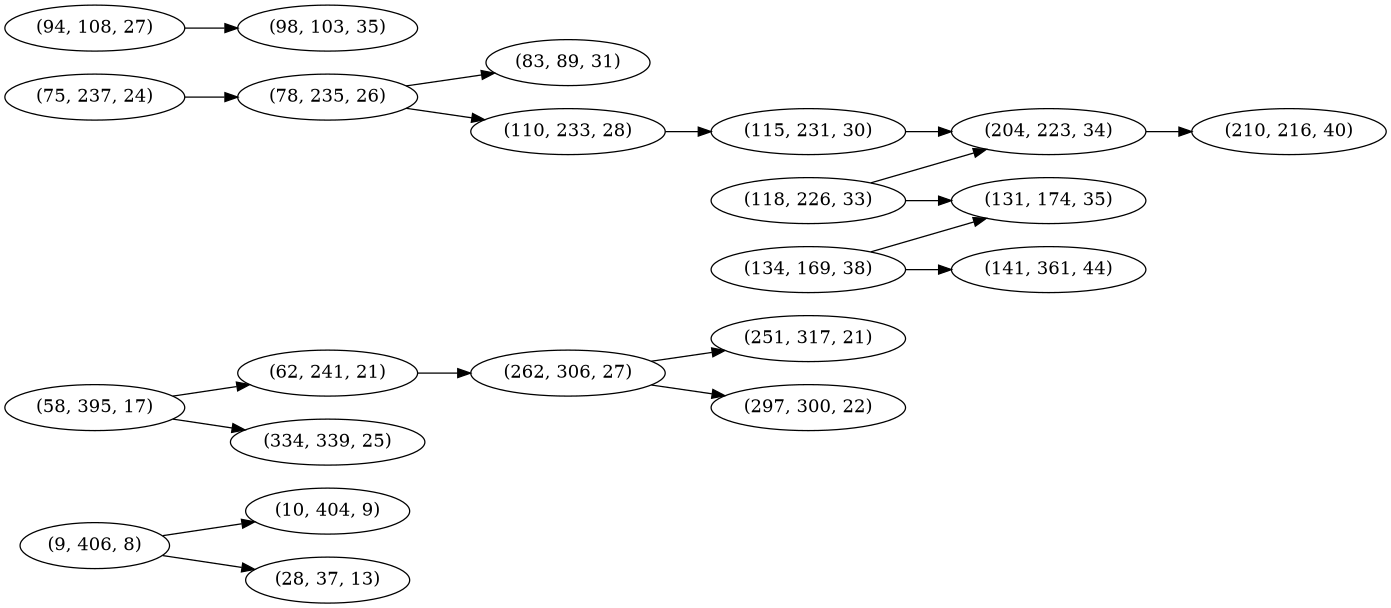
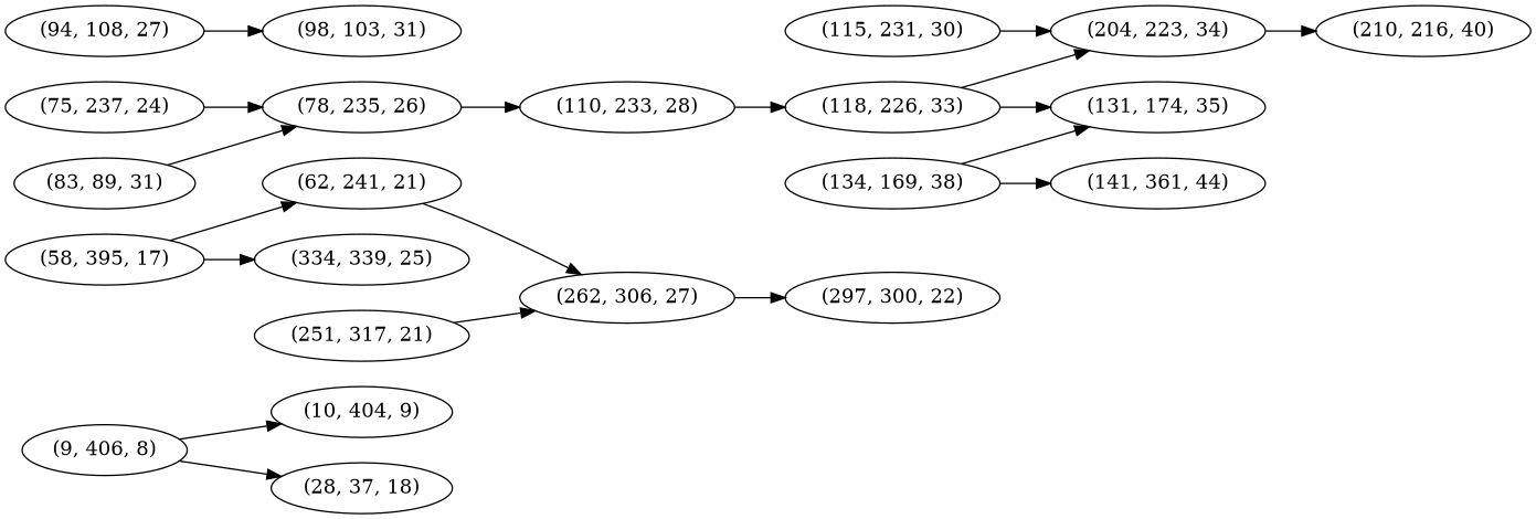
  digraph {
    rankdir=LR
    "(9, 406, 8)"
    "(10, 404, 9)"
-   "(28, 37, 18)" [label="(28, 37, 13)"]
+   "(28, 37, 18)"
    "(58, 395, 17)"
    "(62, 241, 21)"
    "(334, 339, 25)"
    "(262, 306, 27)"
    "(251, 317, 21)"
    "(75, 237, 24)"
    "(78, 235, 26)"
    "(83, 89, 31)"
    "(110, 233, 28)"
    "(94, 108, 27)"
-   "(98, 103, 31)" [label="(98, 103, 35)"]
+   "(98, 103, 31)"
    "(115, 231, 30)"
    "(204, 223, 34)"
    "(118, 226, 33)"
    "(131, 174, 35)"
    "(210, 216, 40)"
    "(134, 169, 38)"
    n21 [label="(141, 361, 44)"]
    n22 [label="(297, 300, 22)"]
    "(9, 406, 8)" -> "(10, 404, 9)"
    "(9, 406, 8)" -> "(28, 37, 18)"
    "(58, 395, 17)" -> "(62, 241, 21)"
    "(58, 395, 17)" -> "(334, 339, 25)"
    "(62, 241, 21)" -> "(262, 306, 27)"
    "(262, 306, 27)" -> n22
-   "(262, 306, 27)" -> "(251, 317, 21)"
+   "(251, 317, 21)" -> "(262, 306, 27)"
    "(75, 237, 24)" -> "(78, 235, 26)"
-   "(78, 235, 26)" -> "(83, 89, 31)"
+   "(83, 89, 31)" -> "(78, 235, 26)"
    "(78, 235, 26)" -> "(110, 233, 28)"
-   "(110, 233, 28)" -> "(115, 231, 30)"
+   "(110, 233, 28)" -> "(118, 226, 33)"
    "(94, 108, 27)" -> "(98, 103, 31)"
    "(115, 231, 30)" -> "(204, 223, 34)"
    "(204, 223, 34)" -> "(210, 216, 40)"
    "(118, 226, 33)" -> "(204, 223, 34)"
    "(118, 226, 33)" -> "(131, 174, 35)"
    "(134, 169, 38)" -> "(131, 174, 35)"
    "(134, 169, 38)" -> n21
  }
